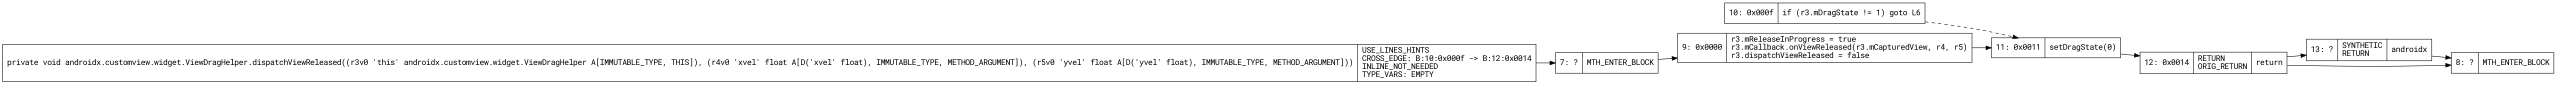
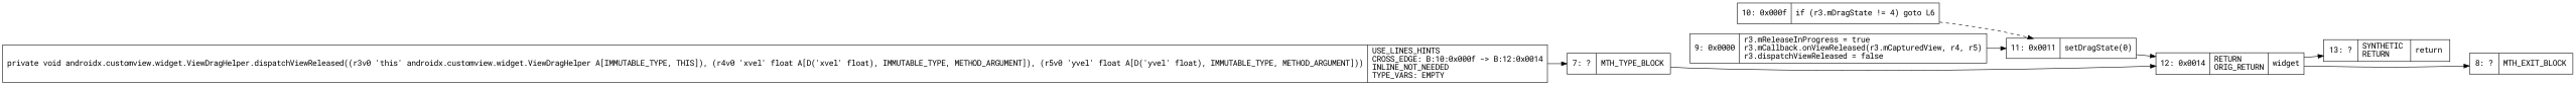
  digraph {
    fontname="Roboto Mono"
    rankdir=LR
    node [fontname="Roboto Mono" shape=record]
    edge [fontname="Roboto Mono"]
-   n1 [label="{7\:\ ?|MTH_ENTER_BLOCK\l}"]
+   n1 [label="{7\:\ ?|MTH_TYPE_BLOCK\l}"]
    n2 [label="{9\:\ 0x0000|r3.mReleaseInProgress = true\lr3.mCallback.onViewReleased(r3.mCapturedView, r4, r5)\lr3.dispatchViewReleased = false\l}"]
    n3 [label="{11\:\ 0x0011|setDragState(0)\l}"]
-   n4 [label="{10\:\ 0x000f|if (r3.mDragState != 1) goto L6\l}"]
-   n5 [label="{12\:\ 0x0014|RETURN\lORIG_RETURN\l|return\l}"]
-   n6 [label="{13\:\ ?|SYNTHETIC\lRETURN\l|androidx\l}"]
-   n7 [label="{8\:\ ?|MTH_ENTER_BLOCK\l}"]
+   n4 [label="{10\:\ 0x000f|if (r3.mDragState != 4) goto L6\l}"]
+   n5 [label="{12\:\ 0x0014|RETURN\lORIG_RETURN\l|widget\l}"]
+   n6 [label="{13\:\ ?|SYNTHETIC\lRETURN\l|return\l}"]
+   n7 [label="{8\:\ ?|MTH_EXIT_BLOCK\l}"]
    n8 [label="{private void androidx.customview.widget.ViewDragHelper.dispatchViewReleased((r3v0 'this' androidx.customview.widget.ViewDragHelper A[IMMUTABLE_TYPE, THIS]), (r4v0 'xvel' float A[D('xvel' float), IMMUTABLE_TYPE, METHOD_ARGUMENT]), (r5v0 'yvel' float A[D('yvel' float), IMMUTABLE_TYPE, METHOD_ARGUMENT]))  | USE_LINES_HINTS\lCROSS_EDGE: B:10:0x000f \-\> B:12:0x0014\lINLINE_NOT_NEEDED\lTYPE_VARS: EMPTY\l}"]
-   n1 -> n2
+   n1 -> n5
    n2 -> n3
    n3 -> n5
    n4 -> n3 [style=dashed]
    n5 -> n6
    n5 -> n7
-   n6 -> n7
    n8 -> n1
  }
